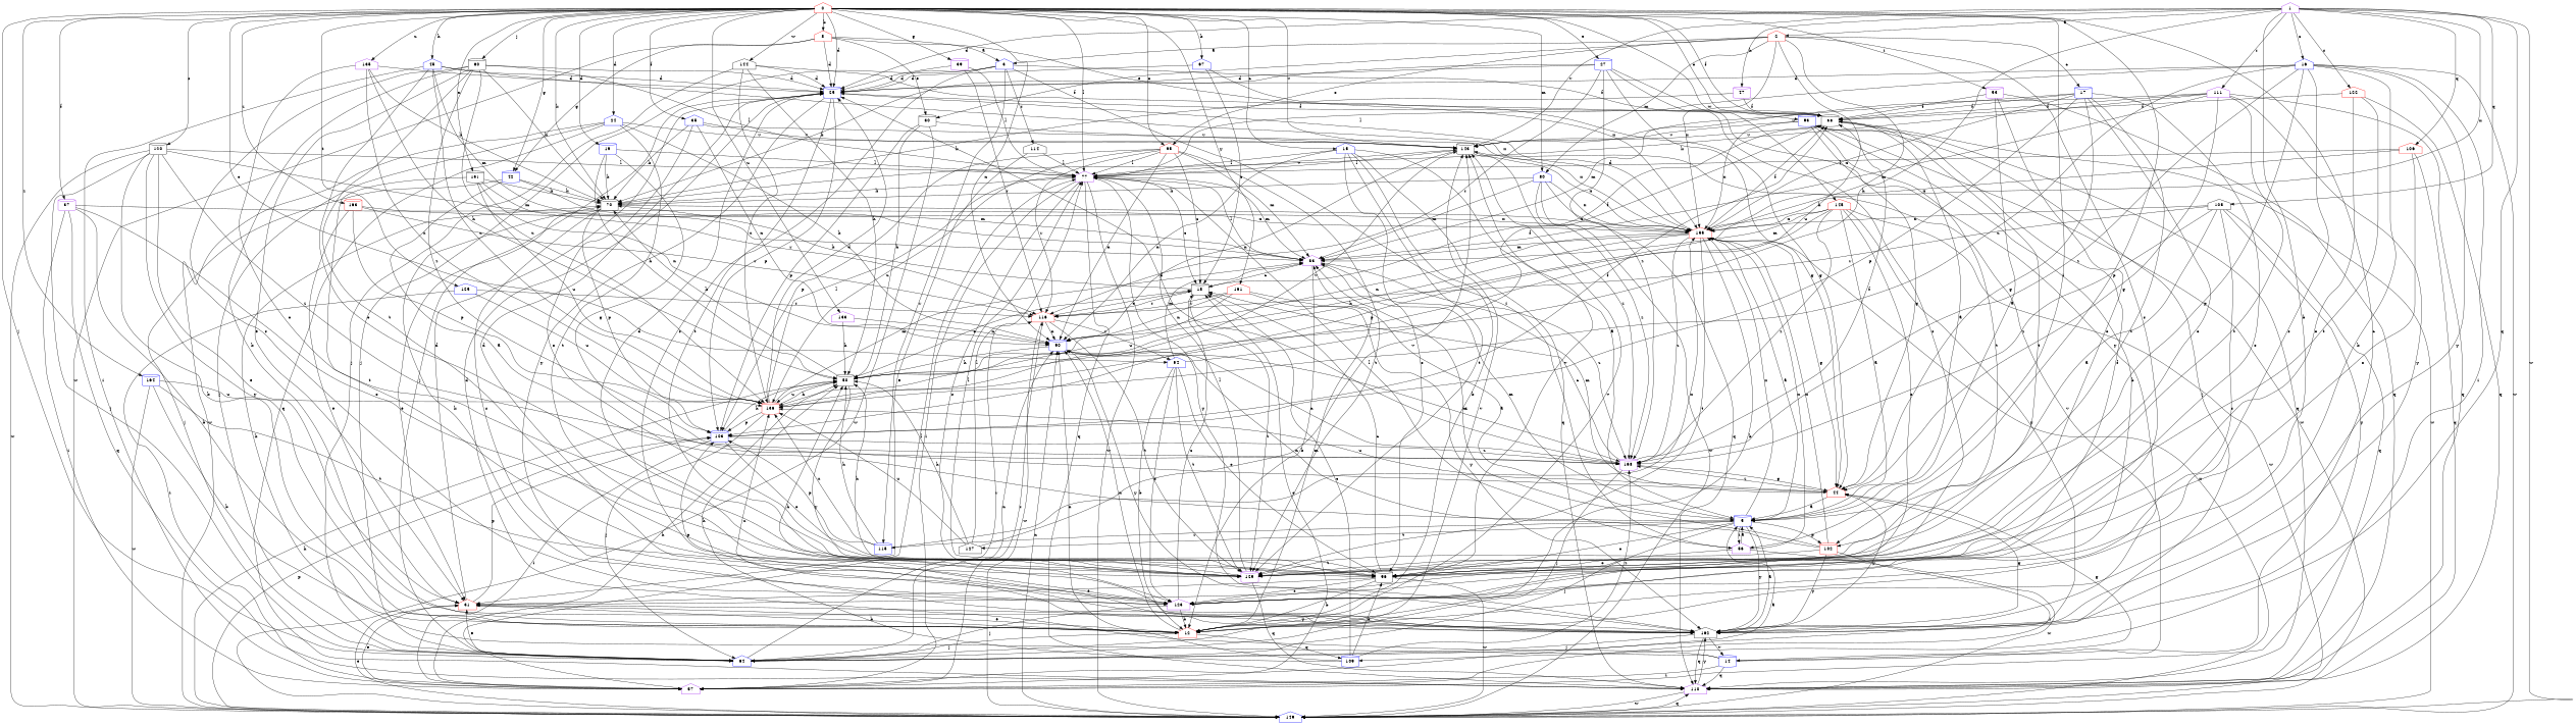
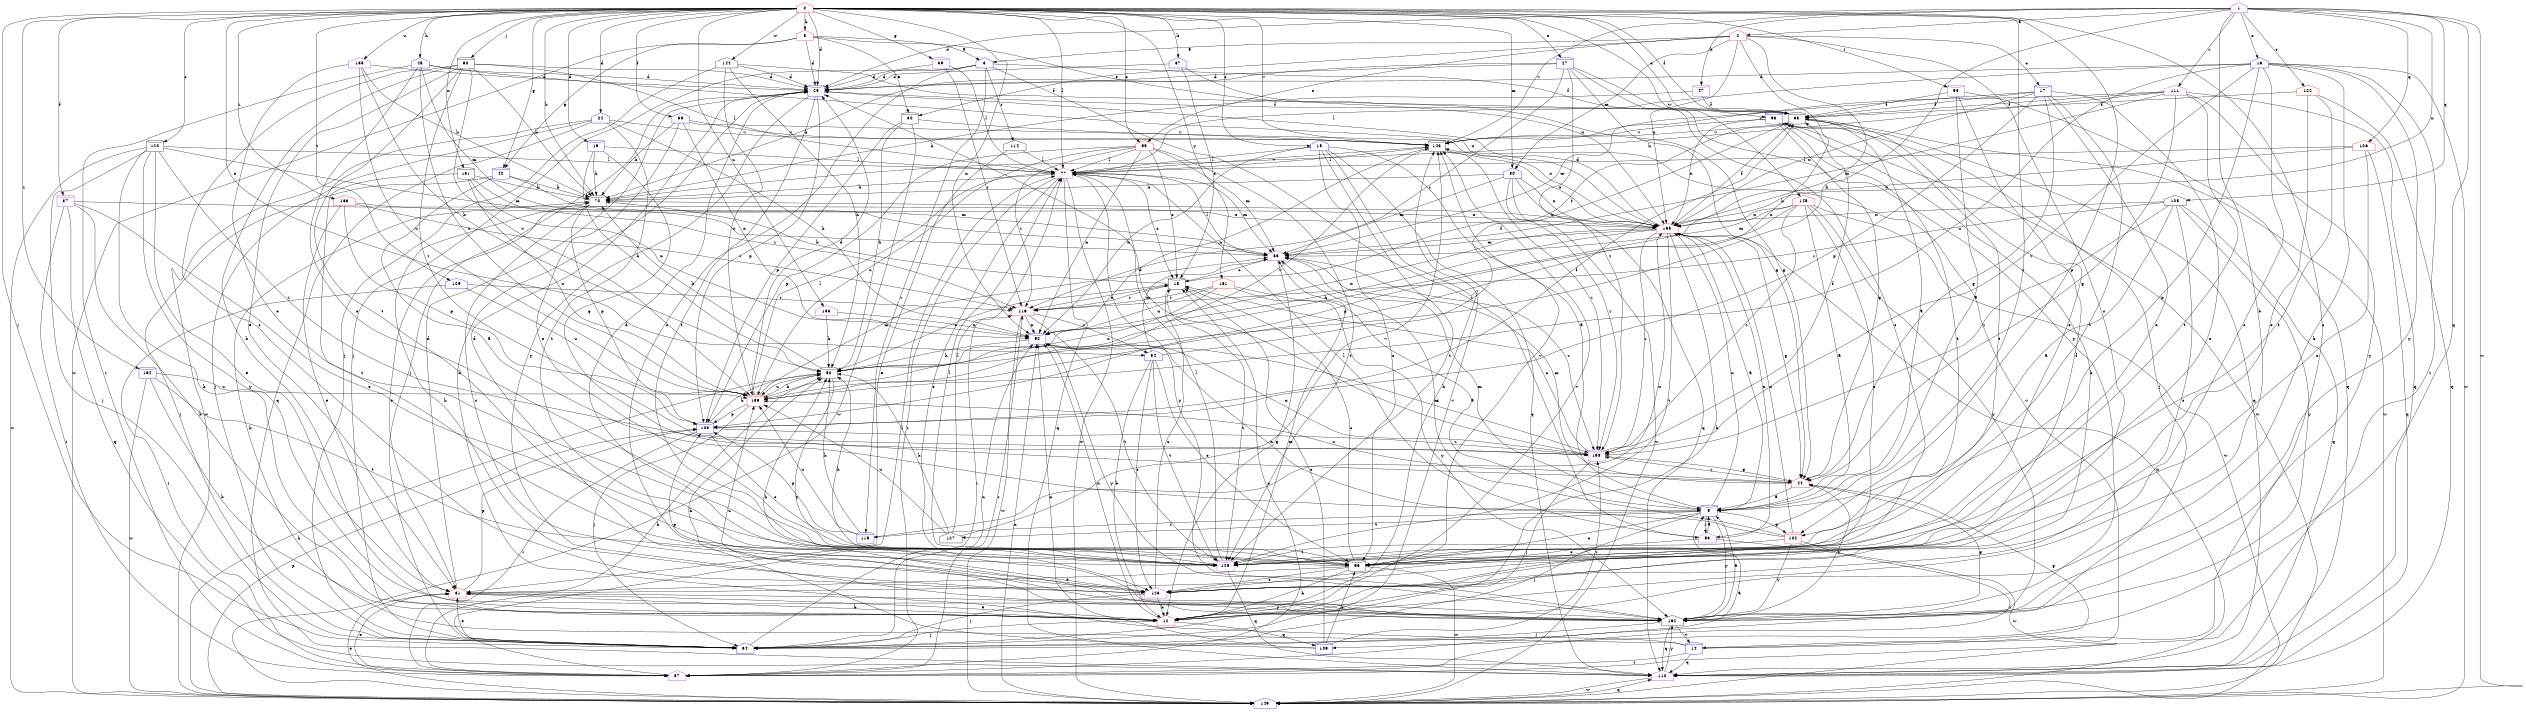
  strict digraph {
    node [color=blue shape=house]
    0 [color=red]
    8 [color=red]
    14 [shape=cylinder]
    15
    19 [shape=cylinder]
    24
    25 [shape=cylinder]
    27 [shape=cylinder]
    35
    37 [color=purple shape=cylinder]
    38 [color=black shape=cylinder]
    39 [color=purple shape=cylinder]
    42 [shape=cylinder]
    45
    53 [color=purple shape=cylinder]
    56 [color=purple]
    60 [color=black shape=cylinder]
    64
    67
    70 [color=black shape=cylinder]
    77 [color=purple]
    80
    90 [shape=cylinder]
    93 [shape=cylinder]
    94
    95 [color=red]
    102 [color=red shape=cylinder]
    120 [color=black shape=cylinder]
    125
    133 [color=purple]
    135 [color=purple]
    143 [color=black shape=cylinder]
    144 [color=black]
    145 [color=red]
    151 [color=black shape=cylinder]
    161 [color=red]
-   163 [color=red shape=cylinder]
+   163 [color=red]
    164 [shape=cylinder]
    149
    155 [color=red]
    3
    30 [color=black shape=cylinder]
    44 [color=red]
    57 [color=purple]
    110 [color=purple]
    12 [color=red]
    5 [shape=cylinder]
    96 [color=black shape=cylinder]
    129 [color=purple shape=cylinder]
    50 [color=black shape=cylinder]
    162 [color=black]
    103 [shape=cylinder]
    123 [color=purple]
    168 [color=purple shape=cylinder]
    116 [color=red]
    83 [color=purple]
    136 [color=red shape=cylinder]
    31 [color=red]
    18 [color=black shape=cylinder]
    1 [color=purple]
    2 [color=red]
    16
    47 [color=purple shape=cylinder]
    105 [color=black]
    106 [color=red]
    109 [shape=cylinder]
    111 [color=purple]
    122 [color=red]
    17 [shape=cylinder]
    114 [color=black]
    115 [shape=cylinder]
    127 [color=black]
    0 -> 8 [label=b]
    0 -> 14 [label=c]
    0 -> 15 [label=c]
    0 -> 19 [label=d]
    0 -> 24 [label=d]
    0 -> 25 [label=d]
    0 -> 27 [label=e]
    0 -> 35 [label=f]
    0 -> 37 [label=f]
    0 -> 38 [label=f]
    0 -> 39 [label=g]
    0 -> 42 [label=g]
    0 -> 45 [label=h]
    0 -> 53 [label=i]
    0 -> 56 [label=i]
    0 -> 60 [label=j]
    0 -> 64 [label=j]
    0 -> 67 [label=k]
    0 -> 70 [label=k]
    0 -> 77 [label=l]
    0 -> 80 [label=m]
    0 -> 90 [label=n]
    0 -> 93 [label=o]
    0 -> 94 [label=o]
    0 -> 95 [label=o]
    0 -> 102 [label=p]
    0 -> 120 [label=s]
    0 -> 125 [label=t]
    0 -> 133 [label=u]
    0 -> 135 [label=u]
    0 -> 143 [label=v]
    0 -> 144 [label=w]
    0 -> 145 [label=w]
    0 -> 151 [label=x]
    0 -> 161 [label=y]
    0 -> 163 [label=z]
    0 -> 164 [label=z]
    8 -> 25 [label=d]
    8 -> 42 [label=g]
    8 -> 149 [label=w]
    8 -> 155 [label=x]
    8 -> 3 [label=a]
    8 -> 30 [label=e]
    14 -> 25 [label=d]
    14 -> 70 [label=k]
    14 -> 143 [label=v]
    14 -> 44 [label=g]
    14 -> 57 [label=i]
    14 -> 110 [label=q]
    15 -> 77 [label=l]
    15 -> 90 [label=n]
    15 -> 110 [label=q]
    15 -> 12 [label=b]
    15 -> 5 [label=a]
    15 -> 96 [label=o]
    15 -> 129 [label=t]
    19 -> 70 [label=k]
    19 -> 77 [label=l]
    19 -> 44 [label=g]
    19 -> 50 [label=h]
    24 -> 64 [label=j]
    24 -> 90 [label=k]
    24 -> 143 [label=v]
    24 -> 149 [label=w]
    24 -> 110 [label=q]
    24 -> 129 [label=t]
    25 -> 38 [label=f]
    25 -> 64 [label=j]
    25 -> 129 [label=t]
    25 -> 162 [label=y]
    25 -> 103 [label=p]
    27 -> 25 [label=d]
    27 -> 70 [label=k]
    27 -> 44 [label=g]
    27 -> 162 [label=y]
    27 -> 123 [label=s]
    27 -> 168 [label=z]
    27 -> 116 [label=r]
    35 -> 70 [label=k]
    35 -> 90 [label=n]
    35 -> 143 [label=v]
    35 -> 155 [label=x]
    35 -> 96 [label=o]
    37 -> 155 [label=x]
    37 -> 57 [label=i]
    37 -> 110 [label=q]
    37 -> 12 [label=b]
    37 -> 96 [label=o]
    38 -> 143 [label=v]
    38 -> 149 [label=w]
    38 -> 5 [label=a]
    38 -> 129 [label=t]
    39 -> 25 [label=d]
    39 -> 77 [label=l]
    39 -> 116 [label=r]
    42 -> 64 [label=j]
    42 -> 70 [label=k]
    42 -> 5 [label=a]
    42 -> 83 [label=m]
    45 -> 25 [label=d]
    45 -> 155 [label=x]
    45 -> 57 [label=i]
    45 -> 96 [label=o]
    45 -> 83 [label=m]
    45 -> 136 [label=u]
    53 -> 38 [label=f]
    53 -> 110 [label=q]
    53 -> 5 [label=a]
    53 -> 96 [label=o]
    56 -> 77 [label=l]
    56 -> 149 [label=w]
    56 -> 155 [label=x]
    56 -> 5 [label=a]
    56 -> 96 [label=o]
    60 -> 25 [label=d]
    60 -> 70 [label=k]
    60 -> 77 [label=l]
    60 -> 12 [label=b]
    60 -> 129 [label=t]
    60 -> 123 [label=s]
    60 -> 168 [label=z]
    60 -> 136 [label=u]
    60 -> 31 [label=e]
    64 -> 90 [label=n]
    64 -> 143 [label=v]
    64 -> 116 [label=r]
    64 -> 31 [label=e]
    67 -> 25 [label=d]
    67 -> 44 [label=g]
    67 -> 18 [label=c]
    70 -> 155 [label=x]
    70 -> 103 [label=p]
    70 -> 123 [label=s]
    70 -> 31 [label=e]
    77 -> 70 [label=k]
    77 -> 143 [label=v]
    77 -> 149 [label=w]
    77 -> 57 [label=i]
    77 -> 110 [label=q]
    77 -> 162 [label=y]
    77 -> 123 [label=s]
    77 -> 83 [label=m]
    77 -> 18 [label=c]
    80 -> 70 [label=k]
    80 -> 149 [label=w]
    80 -> 155 [label=x]
    80 -> 110 [label=q]
    80 -> 168 [label=z]
    80 -> 83 [label=m]
    90 -> 50 [label=h]
    90 -> 162 [label=y]
    90 -> 168 [label=z]
    93 -> 64 [label=j]
    93 -> 143 [label=v]
    93 -> 149 [label=w]
    93 -> 155 [label=x]
    93 -> 44 [label=g]
    93 -> 110 [label=q]
    93 -> 12 [label=b]
    93 -> 129 [label=t]
    94 -> 38 [label=f]
    94 -> 12 [label=b]
    94 -> 96 [label=o]
    94 -> 129 [label=t]
    94 -> 123 [label=s]
    94 -> 83 [label=m]
    95 -> 77 [label=l]
    95 -> 90 [label=n]
    95 -> 129 [label=t]
    95 -> 103 [label=p]
    95 -> 116 [label=r]
    95 -> 83 [label=m]
    95 -> 136 [label=u]
    95 -> 18 [label=c]
    102 -> 90 [label=n]
    102 -> 155 [label=x]
    102 -> 57 [label=i]
    102 -> 129 [label=t]
    102 -> 162 [label=y]
    102 -> 83 [label=m]
    120 -> 64 [label=j]
    120 -> 77 [label=l]
    120 -> 149 [label=w]
    120 -> 12 [label=b]
    120 -> 162 [label=y]
    120 -> 168 [label=z]
    120 -> 83 [label=m]
    120 -> 31 [label=e]
    125 -> 57 [label=i]
    125 -> 116 [label=r]
    125 -> 136 [label=u]
    133 -> 90 [label=n]
    133 -> 50 [label=h]
    135 -> 25 [label=d]
    135 -> 70 [label=k]
    135 -> 96 [label=o]
    135 -> 50 [label=h]
    135 -> 136 [label=u]
    143 -> 77 [label=l]
    143 -> 90 [label=n]
    143 -> 155 [label=x]
    143 -> 168 [label=z]
    144 -> 25 [label=d]
    144 -> 38 [label=f]
    144 -> 64 [label=j]
    144 -> 50 [label=h]
    144 -> 136 [label=u]
    145 -> 149 [label=w]
    145 -> 155 [label=x]
    145 -> 5 [label=a]
    145 -> 96 [label=o]
    145 -> 162 [label=y]
    145 -> 103 [label=p]
    145 -> 168 [label=z]
    145 -> 83 [label=m]
    151 -> 70 [label=k]
    151 -> 90 [label=n]
    151 -> 129 [label=t]
    151 -> 116 [label=r]
    151 -> 136 [label=u]
    161 -> 90 [label=n]
    161 -> 5 [label=a]
    161 -> 162 [label=y]
    161 -> 116 [label=r]
    161 -> 136 [label=u]
    163 -> 155 [label=x]
    163 -> 103 [label=p]
    163 -> 116 [label=r]
    163 -> 31 [label=e]
    164 -> 149 [label=w]
    164 -> 12 [label=b]
    164 -> 129 [label=t]
    164 -> 136 [label=u]
    149 -> 90 [label=n]
    149 -> 155 [label=x]
    149 -> 110 [label=q]
    149 -> 50 [label=h]
    149 -> 103 [label=p]
    149 -> 31 [label=e]
    155 -> 25 [label=d]
    155 -> 38 [label=f]
    155 -> 90 [label=n]
    155 -> 44 [label=g]
    155 -> 12 [label=b]
    155 -> 5 [label=a]
    155 -> 129 [label=t]
    155 -> 50 [label=h]
    155 -> 168 [label=z]
    155 -> 83 [label=m]
    3 -> 25 [label=d]
    3 -> 38 [label=f]
    3 -> 56 [label=i]
    3 -> 64 [label=j]
    3 -> 123 [label=s]
    3 -> 114 [label=r]
    3 -> 115 [label=r]
    30 -> 143 [label=v]
    30 -> 149 [label=w]
    30 -> 50 [label=h]
    30 -> 103 [label=p]
    44 -> 5 [label=a]
    44 -> 162 [label=y]
    44 -> 168 [label=z]
    44 -> 83 [label=m]
    44 -> 136 [label=u]
    57 -> 77 [label=l]
    57 -> 5 [label=a]
    57 -> 50 [label=h]
    57 -> 116 [label=r]
    57 -> 31 [label=e]
    57 -> 18 [label=c]
    110 -> 149 [label=w]
    110 -> 162 [label=y]
    12 -> 64 [label=j]
    12 -> 90 [label=n]
    12 -> 143 [label=v]
    12 -> 83 [label=m]
    12 -> 31 [label=e]
    12 -> 109 [label=q]
    5 -> 56 [label=i]
    5 -> 64 [label=j]
    5 -> 102 [label=p]
    5 -> 155 [label=x]
    5 -> 96 [label=o]
    5 -> 162 [label=y]
    5 -> 83 [label=m]
    5 -> 115 [label=r]
    5 -> 127 [label=t]
    96 -> 77 [label=l]
    96 -> 143 [label=v]
    96 -> 149 [label=w]
    96 -> 12 [label=b]
    96 -> 123 [label=s]
    96 -> 31 [label=e]
    96 -> 18 [label=c]
    129 -> 25 [label=d]
    129 -> 77 [label=l]
    129 -> 110 [label=q]
    129 -> 50 [label=h]
    50 -> 70 [label=k]
    50 -> 162 [label=y]
    50 -> 136 [label=u]
    50 -> 18 [label=c]
    162 -> 14 [label=v]
    162 -> 64 [label=j]
    162 -> 44 [label=g]
    162 -> 110 [label=q]
    162 -> 5 [label=a]
    162 -> 50 [label=h]
    162 -> 103 [label=p]
    162 -> 136 [label=u]
    103 -> 38 [label=f]
    103 -> 57 [label=i]
    103 -> 96 [label=o]
    103 -> 50 [label=h]
    103 -> 168 [label=z]
    123 -> 25 [label=d]
    123 -> 38 [label=f]
    123 -> 64 [label=j]
    123 -> 70 [label=k]
    123 -> 12 [label=b]
    123 -> 18 [label=c]
    168 -> 25 [label=d]
    168 -> 38 [label=f]
    168 -> 64 [label=j]
    168 -> 90 [label=n]
    168 -> 44 [label=g]
    168 -> 18 [label=c]
    116 -> 90 [label=n]
    116 -> 94 [label=r]
    116 -> 149 [label=w]
    116 -> 129 [label=t]
    116 -> 18 [label=c]
    83 -> 77 [label=l]
-   83 -> 12 [label=b]
+   83 -> 12 [label=g]
    83 -> 168 [label=z]
    83 -> 18 [label=c]
    136 -> 25 [label=d]
    136 -> 64 [label=j]
    136 -> 77 [label=l]
    136 -> 143 [label=v]
    136 -> 50 [label=h]
    136 -> 103 [label=p]
    136 -> 83 [label=m]
    31 -> 25 [label=d]
    31 -> 12 [label=b]
    31 -> 162 [label=y]
    31 -> 103 [label=p]
    18 -> 38 [label=f]
    18 -> 70 [label=k]
    18 -> 129 [label=t]
    18 -> 116 [label=r]
    1 -> 25 [label=d]
    1 -> 143 [label=v]
    1 -> 149 [label=w]
    1 -> 155 [label=x]
    1 -> 12 [label=b]
    1 -> 50 [label=h]
    1 -> 2 [label=a]
    1 -> 16 [label=c]
    1 -> 47 [label=h]
    1 -> 105 [label=q]
    1 -> 106 [label=q]
    1 -> 109 [label=q]
    1 -> 111 [label=r]
    1 -> 122 [label=s]
    2 -> 80 [label=m]
    2 -> 95 [label=o]
    2 -> 155 [label=x]
    2 -> 3 [label=a]
    2 -> 30 [label=e]
    2 -> 50 [label=h]
    2 -> 123 [label=s]
    2 -> 136 [label=u]
    2 -> 17 [label=c]
    16 -> 25 [label=d]
    16 -> 77 [label=l]
    16 -> 102 [label=p]
    16 -> 149 [label=w]
    16 -> 57 [label=i]
    16 -> 12 [label=b]
    16 -> 162 [label=y]
    16 -> 123 [label=s]
    16 -> 168 [label=z]
    16 -> 136 [label=u]
    47 -> 38 [label=f]
    47 -> 70 [label=k]
    105 -> 155 [label=x]
    105 -> 110 [label=q]
    105 -> 5 [label=a]
    105 -> 162 [label=y]
    105 -> 123 [label=s]
    105 -> 168 [label=z]
    105 -> 116 [label=r]
    106 -> 77 [label=l]
    106 -> 155 [label=x]
    106 -> 110 [label=q]
    106 -> 96 [label=o]
    109 -> 90 [label=n]
    109 -> 96 [label=o]
    109 -> 50 [label=h]
    109 -> 168 [label=z]
    109 -> 18 [label=c]
    111 -> 38 [label=f]
    111 -> 70 [label=k]
    111 -> 143 [label=v]
    111 -> 44 [label=g]
    111 -> 110 [label=q]
    111 -> 129 [label=t]
    111 -> 162 [label=y]
    111 -> 83 [label=m]
    122 -> 38 [label=f]
    122 -> 110 [label=q]
    122 -> 96 [label=o]
    122 -> 129 [label=t]
    17 -> 38 [label=f]
    17 -> 155 [label=x]
    17 -> 44 [label=g]
    17 -> 96 [label=o]
    17 -> 129 [label=t]
    17 -> 103 [label=p]
    17 -> 83 [label=m]
    17 -> 31 [label=e]
    114 -> 77 [label=l]
    114 -> 31 [label=e]
    115 -> 155 [label=x]
    115 -> 50 [label=h]
    115 -> 103 [label=p]
    115 -> 136 [label=u]
    127 -> 77 [label=l]
    127 -> 143 [label=v]
    127 -> 50 [label=h]
    127 -> 136 [label=u]
  }
